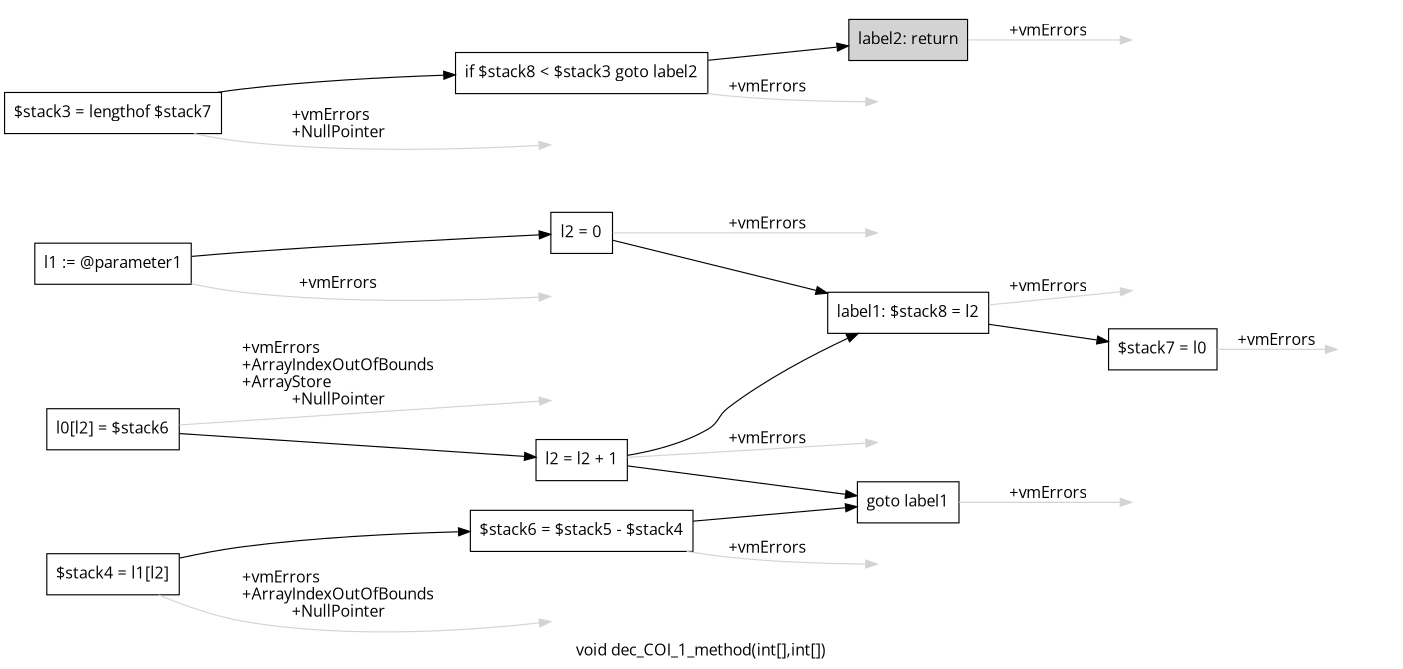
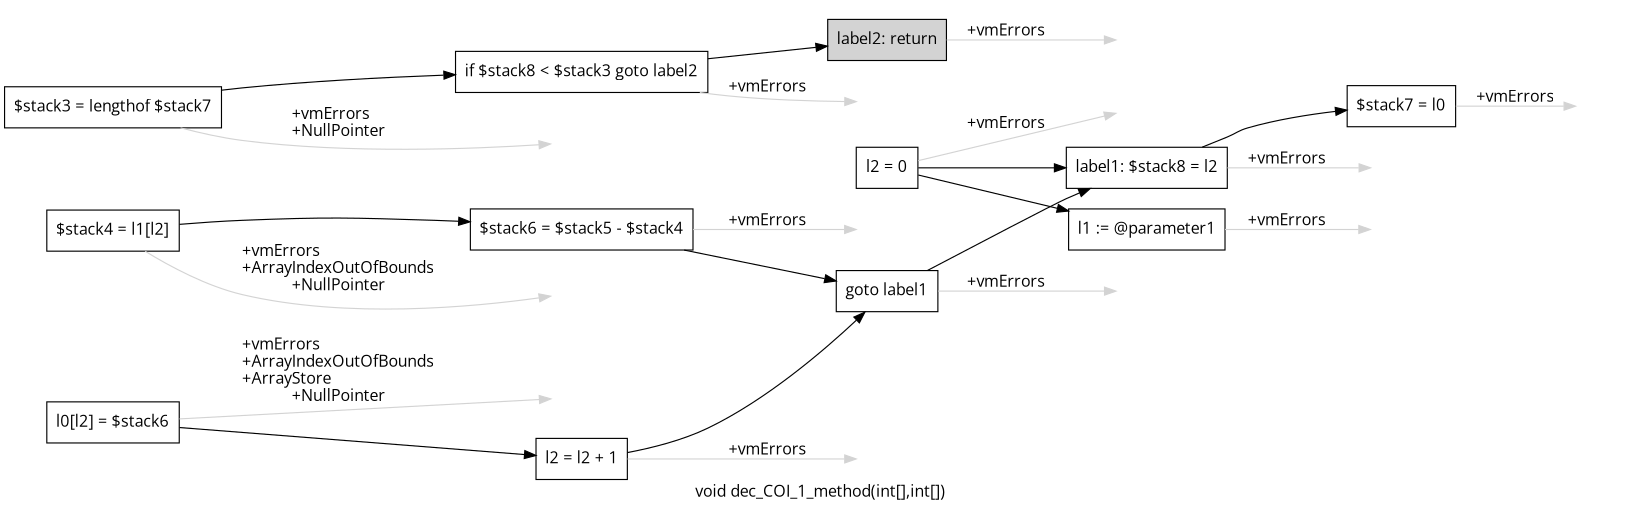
  digraph {
    fontname="Open Sans"
    label="void dec_COI_1_method(int[],int[])"
    rankdir=LR
    node [fontname="Open Sans" shape=box style=invis]
    edge [color=lightgray fontname="Open Sans"]
    n1 [label="l1 := @parameter1" style=""]
    n2 [label="l2 = 0" style=""]
    n3 [label=Esc]
    n4 [label=Esc]
    n5 [label="label1: $stack8 = l2" style=""]
    n6 [label=Esc]
    n7 [label="$stack7 = l0" style=""]
    n8 [label=Esc]
    n9 [label=Esc]
    n10 [label="$stack3 = lengthof $stack7" style=""]
    n11 [label="if $stack8 < $stack3 goto label2" style=""]
    n12 [label=Esc]
    n13 [fillcolor=lightgray label="label2: return" style=filled]
    n14 [label=Esc]
    n15 [label=Esc]
    n16 [label="$stack4 = l1[l2]" style=""]
    n17 [label="$stack6 = $stack5 - $stack4" style=""]
    n18 [label=Esc]
    n19 [label=Esc]
    n20 [label=Esc]
    n21 [label="goto label1" style=""]
    n22 [label="l0[l2] = $stack6" style=""]
    n23 [label="l2 = l2 + 1" style=""]
    n24 [label=Esc]
    n25 [label=Esc]
    n26 [label=Esc]
-   n1 -> n2 [color=black]
+   n2 -> n1 [color=black]
    n1 -> n3 [label="\l+vmErrors"]
    n2 -> n5 [color=black]
    n2 -> n6 [label="\l+vmErrors"]
    n5 -> n7 [color=black]
    n5 -> n8 [label="\l+vmErrors"]
    n7 -> n9 [label="\l+vmErrors"]
    n10 -> n11 [color=black]
    n10 -> n12 [label="\l+vmErrors\l+NullPointer"]
    n11 -> n13 [color=black]
    n11 -> n14 [label="\l+vmErrors"]
    n13 -> n15 [label="\l+vmErrors"]
    n16 -> n17 [color=black]
    n16 -> n18 [label="\l+vmErrors\l+ArrayIndexOutOfBounds\l+NullPointer"]
    n17 -> n20 [label="\l+vmErrors"]
    n17 -> n21 [color=black]
-   n23 -> n5 [color=black]
+   n21 -> n5 [color=black]
    n21 -> n26 [label="\l+vmErrors"]
    n22 -> n23 [color=black]
    n22 -> n24 [label="\l+vmErrors\l+ArrayIndexOutOfBounds\l+ArrayStore\l+NullPointer"]
    n23 -> n21 [color=black]
    n23 -> n25 [label="\l+vmErrors"]
  }
